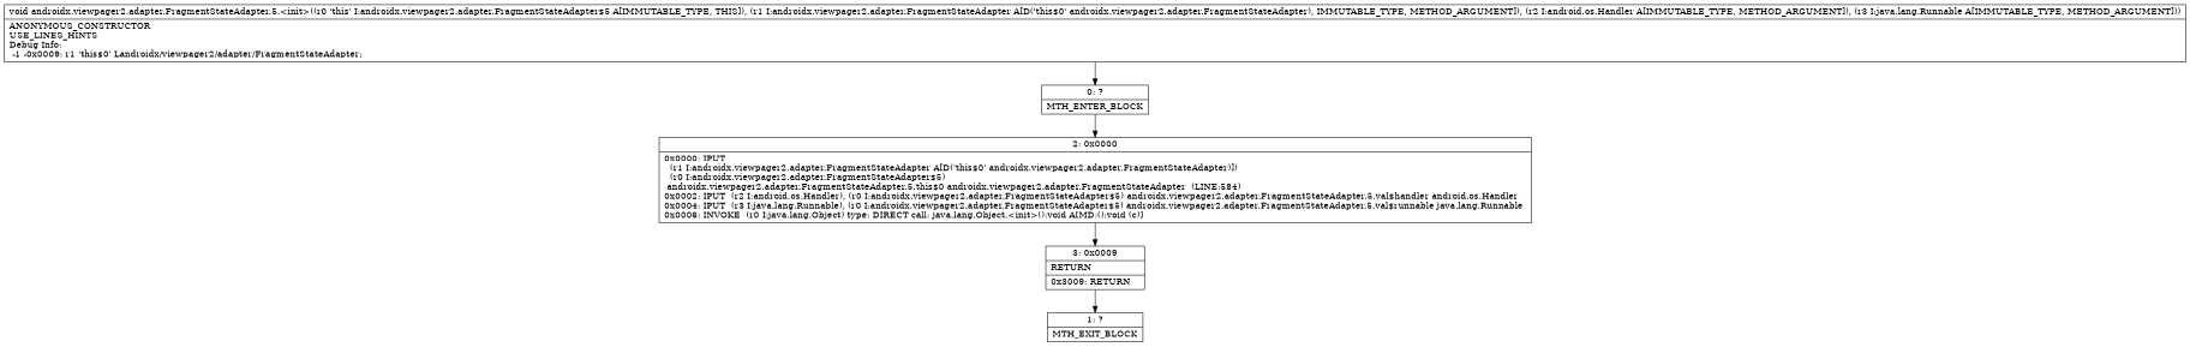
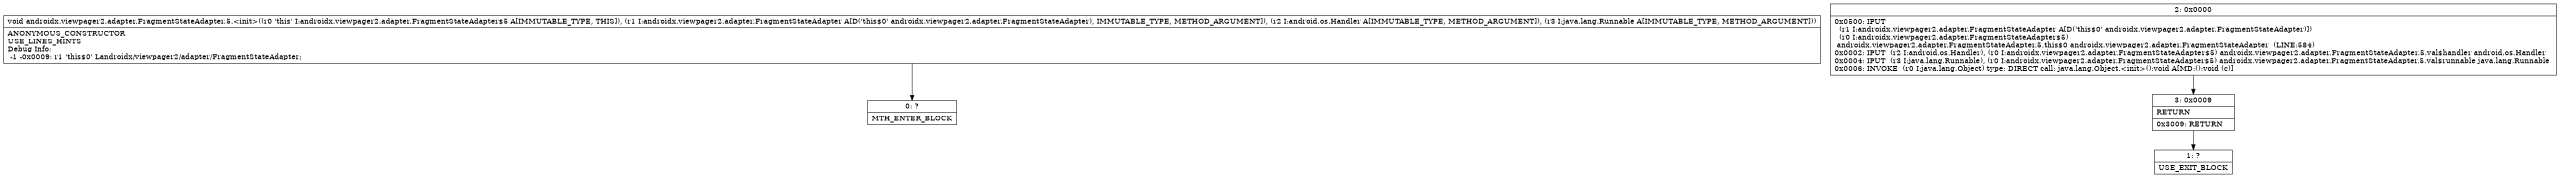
  digraph {
    node [shape=record]
    n1 [label="{0\:\ ?|MTH_ENTER_BLOCK\l}"]
-   n2 [label="{2\:\ 0x0000|0x0000: IPUT  \l  (r1 I:androidx.viewpager2.adapter.FragmentStateAdapter A[D('this$0' androidx.viewpager2.adapter.FragmentStateAdapter)])\l  (r0 I:androidx.viewpager2.adapter.FragmentStateAdapter$5)\l androidx.viewpager2.adapter.FragmentStateAdapter.5.this$0 androidx.viewpager2.adapter.FragmentStateAdapter  (LINE:584)\l0x0002: IPUT  (r2 I:android.os.Handler), (r0 I:androidx.viewpager2.adapter.FragmentStateAdapter$5) androidx.viewpager2.adapter.FragmentStateAdapter.5.val$handler android.os.Handler \l0x0004: IPUT  (r3 I:java.lang.Runnable), (r0 I:androidx.viewpager2.adapter.FragmentStateAdapter$5) androidx.viewpager2.adapter.FragmentStateAdapter.5.val$runnable java.lang.Runnable \l0x0006: INVOKE  (r0 I:java.lang.Object) type: DIRECT call: java.lang.Object.\<init\>():void A[MD:():void (c)]\l}"]
+   n2 [label="{2\:\ 0x0000|0x0500: IPUT  \l  (r1 I:androidx.viewpager2.adapter.FragmentStateAdapter A[D('this$0' androidx.viewpager2.adapter.FragmentStateAdapter)])\l  (r0 I:androidx.viewpager2.adapter.FragmentStateAdapter$5)\l androidx.viewpager2.adapter.FragmentStateAdapter.5.this$0 androidx.viewpager2.adapter.FragmentStateAdapter  (LINE:584)\l0x0002: IPUT  (r2 I:android.os.Handler), (r0 I:androidx.viewpager2.adapter.FragmentStateAdapter$5) androidx.viewpager2.adapter.FragmentStateAdapter.5.val$handler android.os.Handler \l0x0004: IPUT  (r3 I:java.lang.Runnable), (r0 I:androidx.viewpager2.adapter.FragmentStateAdapter$5) androidx.viewpager2.adapter.FragmentStateAdapter.5.val$runnable java.lang.Runnable \l0x0006: INVOKE  (r0 I:java.lang.Object) type: DIRECT call: java.lang.Object.\<init\>():void A[MD:():void (c)]\l}"]
    n3 [label="{3\:\ 0x0009|RETURN\l|0x3009: RETURN   \l}"]
-   n4 [label="{1\:\ ?|MTH_EXIT_BLOCK\l}"]
+   n4 [label="{1\:\ ?|USE_EXIT_BLOCK\l}"]
    n5 [label="{void androidx.viewpager2.adapter.FragmentStateAdapter.5.\<init\>((r0 'this' I:androidx.viewpager2.adapter.FragmentStateAdapter$5 A[IMMUTABLE_TYPE, THIS]), (r1 I:androidx.viewpager2.adapter.FragmentStateAdapter A[D('this$0' androidx.viewpager2.adapter.FragmentStateAdapter), IMMUTABLE_TYPE, METHOD_ARGUMENT]), (r2 I:android.os.Handler A[IMMUTABLE_TYPE, METHOD_ARGUMENT]), (r3 I:java.lang.Runnable A[IMMUTABLE_TYPE, METHOD_ARGUMENT]))  | ANONYMOUS_CONSTRUCTOR\lUSE_LINES_HINTS\lDebug Info:\l  \-1 \-0x0009: r1 'this$0' Landroidx\/viewpager2\/adapter\/FragmentStateAdapter;\l}"]
-   n1 -> n2
    n2 -> n3
    n3 -> n4
    n5 -> n1
  }
